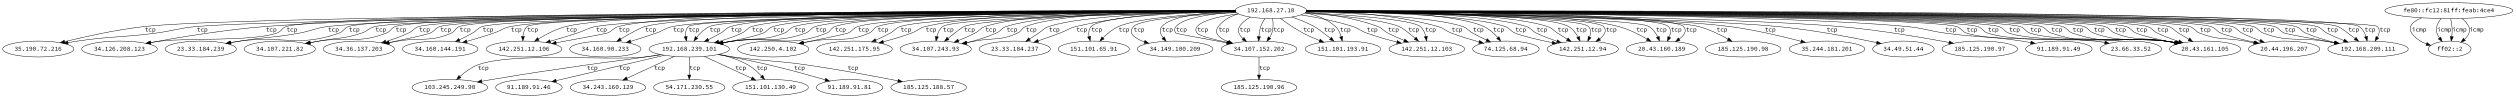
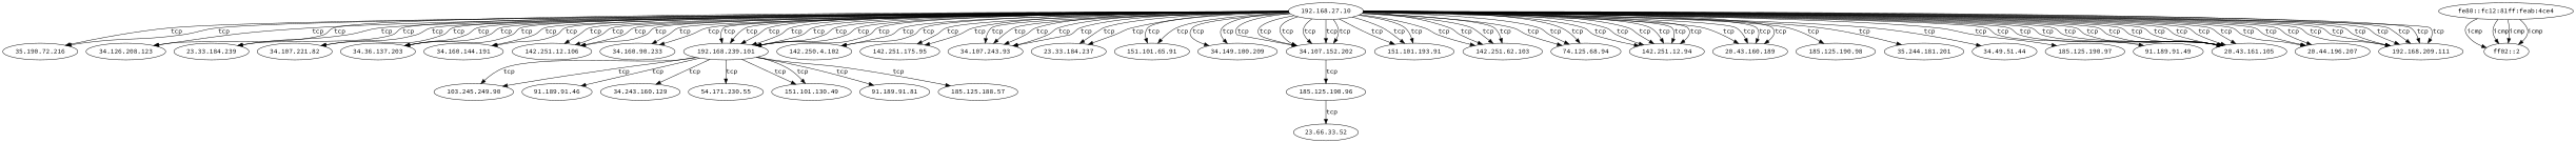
  digraph {
    fontname="Source Code Pro"
    node [activity_score=0.19 degree=2 fontname="Source Code Pro" in_degree=2 out_degree=0 total_connections=2]
    edge [conn_state=SF dst_port=443 fontname="Source Code Pro" history=ShADadFf local_orig=true local_resp=false orig_bytes=0 orig_ip_bytes=2662 orig_pkts=12 protocol=tcp resp_bytes=0 resp_ip_bytes=6168 resp_pkts=13 service=ssl src_port=133]
    "35.190.72.216"
    n2 [label="34.126.208.123"]
    "23.33.184.239"
    "34.107.221.82"
    "34.36.137.203" [activity_score=0.27 degree=3 in_degree=3 total_connections=3]
    "fe80::fc12:81ff:feab:4ce4" [activity_score=0.34 degree=4 in_degree=0 out_degree=4 total_connections=4]
    "ff02::2" [activity_score=0.34 degree=4 in_degree=4 total_connections=4]
    "34.160.144.191"
    "142.251.12.106" [activity_score=0.34 degree=4 in_degree=4 total_connections=4]
    "103.245.249.90"
    "34.160.90.233"
    "192.168.239.101" [activity_score=0.83 degree=17 in_degree=8 out_degree=9 total_connections=17]
    "91.189.91.46" [activity_score=0.10 degree=1 in_degree=1 total_connections=1]
    "34.243.160.129" [activity_score=0.10 degree=1 in_degree=1 total_connections=1]
    "54.171.230.55" [activity_score=0.10 degree=1 in_degree=1 total_connections=1]
    "151.101.130.49"
    "91.189.91.81" [activity_score=0.10 degree=1 in_degree=1 total_connections=1]
    "185.125.188.57" [activity_score=0.10 degree=1 in_degree=1 total_connections=1]
    "142.250.4.102"
    "142.251.175.95"
    "34.107.243.93" [activity_score=0.41 degree=5 in_degree=5 total_connections=5]
    "23.33.184.237"
    "151.101.65.91"
    "34.149.100.209"
    "34.107.152.202" [activity_score=0.47 degree=6 in_degree=6 total_connections=6]
    "185.125.190.96" [activity_score=0.10 degree=1 in_degree=1 total_connections=1]
    "151.101.193.91" [activity_score=0.27 degree=3 in_degree=3 total_connections=3]
-   "142.251.12.103" [activity_score=0.34 degree=4 in_degree=4 total_connections=4]
+   "142.251.12.103" [activity_score=0.34 degree=4 in_degree=4 total_connections=4 label="142.251.62.103"]
    "74.125.68.94" [activity_score=0.27 degree=3 in_degree=3 total_connections=3]
    "142.251.12.94" [activity_score=0.47 degree=6 in_degree=6 total_connections=6]
    "20.43.160.189" [activity_score=0.34 degree=4 in_degree=4 total_connections=4]
    "192.168.27.10" [activity_score=1.00 degree=96 in_degree=0 out_degree=96 total_connections=96]
    "185.125.190.98" [activity_score=0.10 degree=1 in_degree=1 total_connections=1]
    "35.244.181.201" [activity_score=0.10 degree=1 in_degree=1 total_connections=1]
    "34.49.51.44" [activity_score=0.10 degree=1 in_degree=1 total_connections=1]
    "185.125.190.97" [activity_score=0.10 degree=1 in_degree=1 total_connections=1]
    "91.189.91.49" [activity_score=0.10 degree=1 in_degree=1 total_connections=1]
    "23.66.33.52" [activity_score=0.10 degree=1 in_degree=1 total_connections=1]
    "20.43.161.105" [activity_score=0.65 degree=10 in_degree=10 total_connections=10]
    "20.44.196.207" [activity_score=0.27 degree=3 in_degree=3 total_connections=3]
    "192.168.209.111" [activity_score=0.52 degree=7 in_degree=7 total_connections=7]
    "fe80::fc12:81ff:feab:4ce4" -> "ff02::2" [conn_state=OTH dst_port=134 history="-" label=icmp orig_bytes=40 orig_ip_bytes=280 orig_pkts=5 protocol=icmp resp_ip_bytes=0 resp_pkts=0 service="-" timestamp=1747729686.910195]
    "fe80::fc12:81ff:feab:4ce4" -> "ff02::2" [conn_state=OTH dst_port=134 history="-" label=icmp orig_ip_bytes=56 orig_pkts=1 protocol=icmp resp_ip_bytes=0 resp_pkts=0 service="-" timestamp=1747729918.782189]
    "fe80::fc12:81ff:feab:4ce4" -> "ff02::2" [conn_state=OTH dst_port=134 history="-" label=icmp orig_ip_bytes=56 orig_pkts=1 protocol=icmp resp_ip_bytes=0 resp_pkts=0 service="-" timestamp=1747730148.158194]
    "fe80::fc12:81ff:feab:4ce4" -> "ff02::2" [conn_state=OTH dst_port=134 history="-" label=icmp orig_ip_bytes=56 orig_pkts=1 protocol=icmp resp_ip_bytes=0 resp_pkts=0 service="-" timestamp=1747730594.622198]
    "192.168.239.101" -> "103.245.249.90" [dst_port=80 label=tcp orig_bytes=2048 orig_ip_bytes=127348 orig_pkts=3132 resp_bytes=10504350 resp_ip_bytes=10808394 resp_pkts=7601 service=http src_port=51284 timestamp=1747729729.625599]
    "192.168.239.101" -> "103.245.249.90" [dst_port=80 history=ShADadttFf label=tcp orig_bytes=2919 orig_ip_bytes=1510259 orig_pkts=37683 resp_bytes=108448188 resp_ip_bytes=111721218 resp_pkts=78546 service=http src_port=48956 timestamp=1747729751.921636]
    "192.168.239.101" -> "91.189.91.46" [history=ShADadFfR label=tcp orig_bytes=957 orig_ip_bytes=1817 orig_pkts=21 resp_bytes=19837 resp_ip_bytes=20841 resp_pkts=25 src_port=44370 timestamp=1747729729.769316]
    "192.168.239.101" -> "34.243.160.129" [history=ShADadFfR label=tcp orig_bytes=828 orig_ip_bytes=1408 orig_pkts=14 resp_bytes=6371 resp_ip_bytes=6935 resp_pkts=14 src_port=52764 timestamp=1747729729.490923]
    "192.168.239.101" -> "54.171.230.55" [history=ShADadFfR label=tcp orig_bytes=797 orig_ip_bytes=1297 resp_bytes=3863 resp_ip_bytes=4307 resp_pkts=11 src_port=58126 timestamp=1747729704.876009]
    "192.168.239.101" -> "151.101.130.49" [history=ShADadFfR label=tcp orig_bytes=772 orig_ip_bytes=1632 orig_pkts=21 resp_bytes=7351 resp_ip_bytes=8195 resp_pkts=21 src_port=39742 timestamp=1747729700.168650]
    "192.168.239.101" -> "151.101.130.49" [history=ShADadFfR label=tcp orig_bytes=778 orig_ip_bytes=17798 orig_pkts=425 resp_bytes=890615 resp_ip_bytes=917779 resp_pkts=679 src_port=39754 timestamp=1747729700.764960]
    "192.168.239.101" -> "91.189.91.81" [dst_port=80 label=tcp orig_bytes=1582 orig_ip_bytes=136082 orig_pkts=3362 resp_bytes=9503267 resp_ip_bytes=9778871 resp_pkts=6890 service=http src_port=53306 timestamp=1747729729.407799]
    "192.168.239.101" -> "185.125.188.57" [history=ShADadfF label=tcp orig_bytes=10478 orig_ip_bytes=12058 orig_pkts=39 resp_bytes=37081 resp_ip_bytes=39005 resp_pkts=48 src_port=58590 timestamp=1747730001.900092]
    "34.107.152.202" -> "185.125.190.96" [dst_port=80 history=ShADafF label=tcp orig_bytes=88 orig_ip_bytes=268 orig_pkts=4 resp_bytes=185 resp_ip_bytes=349 resp_pkts=4 service=http src_port=37744 timestamp=1747731183.002056]
    "192.168.27.10" -> "35.190.72.216" [label=tcp orig_bytes=2242 orig_ip_bytes=2982 orig_pkts=18 resp_bytes=3851 resp_ip_bytes=4615 resp_pkts=19 src_port=51456 timestamp=1747729951.337044]
    "192.168.27.10" -> "35.190.72.216" [label=tcp orig_bytes=2509 orig_ip_bytes=3409 orig_pkts=22 resp_bytes=4183 resp_ip_bytes=5067 resp_pkts=22 src_port=51462 timestamp=1747729952.227614]
    "192.168.27.10" -> n2 [conn_state=RSTO history=ShADadFR label=tcp orig_bytes=455 orig_ip_bytes=955 resp_bytes=3853 resp_ip_bytes=4377 src_port=54276 timestamp=1747730086.155512]
    "192.168.27.10" -> n2 [label=tcp orig_bytes=62424 orig_ip_bytes=67844 orig_pkts=135 resp_bytes=10520 resp_ip_bytes=16204 resp_pkts=142 src_port=37034 timestamp=1747729925.090661]
    "192.168.27.10" -> "23.33.184.239" [dst_port=80 label=tcp orig_bytes=862 orig_ip_bytes=1802 orig_pkts=23 resp_bytes=1780 resp_ip_bytes=2584 resp_pkts=20 service=http src_port=50248 timestamp=1747729922.929534]
    "192.168.27.10" -> "23.33.184.239" [dst_port=80 label=tcp orig_bytes=1293 orig_ip_bytes=2273 orig_pkts=24 resp_bytes=2668 resp_ip_bytes=3512 resp_pkts=21 service=http src_port=50256 timestamp=1747729922.930726]
    "192.168.27.10" -> "34.107.221.82" [dst_port=80 label=tcp orig_bytes=1172 orig_ip_bytes=2272 orig_pkts=27 resp_bytes=1192 resp_ip_bytes=2156 resp_pkts=24 service=http src_port=33796 timestamp=1747729922.844581]
    "192.168.27.10" -> "34.107.221.82" [dst_port=80 label=tcp orig_bytes=1550 orig_ip_bytes=2730 orig_pkts=29 resp_bytes=1080 resp_ip_bytes=2124 resp_pkts=26 service=http src_port=33804 timestamp=1747729923.101570]
    "192.168.27.10" -> "34.36.137.203" [history=ShADadFfR label=tcp orig_bytes=2097 orig_ip_bytes=2757 orig_pkts=16 resp_bytes=5149 resp_ip_bytes=5753 resp_pkts=15 src_port=42790 timestamp=1747729923.205480]
    "192.168.27.10" -> "34.36.137.203" [label=tcp orig_bytes=2931 orig_ip_bytes=4071 orig_pkts=28 resp_bytes=5618 resp_ip_bytes=6702 resp_pkts=27 src_port=42794 timestamp=1747729923.206158]
    "192.168.27.10" -> "34.36.137.203" [label=tcp orig_bytes=2836 orig_ip_bytes=3536 orig_pkts=17 resp_bytes=939 resp_ip_bytes=1623 resp_pkts=17 src_port=50200 timestamp=1747730223.566945]
    "192.168.27.10" -> "34.160.144.191" [history=ShADadFfR label=tcp orig_bytes=460 orig_ip_bytes=1000 orig_pkts=13 resp_bytes=3475 resp_ip_bytes=3959 resp_pkts=12 src_port=56120 timestamp=1747729922.348450]
    "192.168.27.10" -> "34.160.144.191" [label=tcp orig_bytes=1442 orig_ip_bytes=2742 orig_pkts=32 resp_bytes=15143 resp_ip_bytes=16547 resp_pkts=35 src_port=56126 timestamp=1747729922.349285]
    "192.168.27.10" -> "142.251.12.106" [label=tcp orig_bytes=1899 orig_ip_bytes=2239 orig_pkts=8 resp_bytes=5187 resp_ip_bytes=5551 resp_pkts=9 src_port=53354 timestamp=1747729923.726720]
    "192.168.27.10" -> "142.251.12.106" [conn_state=RSTR history=ShADaFdrR label=tcp orig_bytes=1899 orig_ip_bytes=2199 orig_pkts=7 resp_bytes=4080 resp_ip_bytes=4404 resp_pkts=8 src_port=53362 timestamp=1747729925.296366]
    "192.168.27.10" -> "142.251.12.106" [conn_state=RSTO history=ShADadFR label=tcp orig_bytes=1899 orig_ip_bytes=2279 orig_pkts=9 resp_bytes=5189 resp_ip_bytes=5513 resp_pkts=8 src_port=53378 timestamp=1747729925.446230]
    "192.168.27.10" -> "142.251.12.106" [label=tcp orig_bytes=4684 orig_ip_bytes=7584 orig_pkts=72 resp_bytes=15976 resp_ip_bytes=19220 resp_pkts=81 src_port=37030 timestamp=1747729939.030566]
    "192.168.27.10" -> "34.160.90.233" [conn_state=RSTO history=ShADadFR label=tcp orig_bytes=459 orig_ip_bytes=919 orig_pkts=11 resp_bytes=3947 resp_ip_bytes=4431 resp_pkts=12 src_port=36268 timestamp=1747729951.235771]
    "192.168.27.10" -> "34.160.90.233" [label=tcp orig_bytes=1401 orig_ip_bytes=2341 orig_pkts=23 resp_bytes=6539 resp_ip_bytes=7543 resp_pkts=25 src_port=36258 timestamp=1747729951.235264]
    "192.168.27.10" -> "192.168.239.101" [dst_port=80 history=ShADTadtfF label=tcp local_resp=true orig_bytes=1054 orig_ip_bytes=3476 orig_pkts=26 resp_bytes=7593 resp_ip_bytes=16554 resp_pkts=26 service=http src_port=48828 timestamp=1747729943.319722]
    "192.168.27.10" -> "192.168.239.101" [dst_port=80 history=ShADTadttfF label=tcp local_resp=true orig_bytes=1947 orig_ip_bytes=5262 orig_pkts=26 resp_bytes=12318 resp_ip_bytes=26524 resp_pkts=36 service=http src_port=48838 timestamp=1747729948.594813]
    "192.168.27.10" -> "192.168.239.101" [dst_port=80 history=ShAFf label=tcp local_resp=true orig_ip_bytes=432 orig_pkts=8 resp_ip_bytes=224 resp_pkts=4 service="-" src_port=48848 timestamp=1747729948.683909]
    "192.168.27.10" -> "192.168.239.101" [dst_port=80 history=ShADTadtfF label=tcp local_resp=true orig_bytes=844 orig_ip_bytes=2432 orig_pkts=14 resp_bytes=2222 resp_ip_bytes=5188 resp_pkts=14 service=http src_port=35662 timestamp=1747729953.814203]
    "192.168.27.10" -> "192.168.239.101" [dst_port=80 history=ShADTadtfF label=tcp local_resp=true orig_bytes=377 orig_ip_bytes=1290 orig_pkts=10 resp_bytes=626 resp_ip_bytes=1788 resp_pkts=10 service=http src_port=35678 timestamp=1747729953.814673]
    "192.168.27.10" -> "192.168.239.101" [dst_port=80 history=ShAFf label=tcp local_resp=true orig_ip_bytes=432 orig_pkts=8 resp_ip_bytes=224 resp_pkts=4 service="-" src_port=35684 timestamp=1747729953.819448]
    "192.168.27.10" -> "192.168.239.101" [dst_port=80 history=ShADTadttTfF label=tcp local_resp=true orig_bytes=4933 orig_ip_bytes=12378 orig_pkts=48 resp_bytes=19760 resp_ip_bytes=42240 resp_pkts=52 service=http src_port=35654 timestamp=1747729953.727135]
    "192.168.27.10" -> "192.168.239.101" [dst_port=80 history=ShADTadtfF label=tcp local_resp=true orig_bytes=803 orig_pkts=20 resp_bytes=7100 resp_ip_bytes=15360 resp_pkts=22 service=http src_port=59084 timestamp=1747730223.477082]
    "192.168.27.10" -> "142.250.4.102" [label=tcp orig_bytes=2551 orig_ip_bytes=3251 orig_pkts=17 resp_bytes=10711 resp_ip_bytes=11555 resp_pkts=21 src_port=33698 timestamp=1747729990.565836]
    "192.168.27.10" -> "142.250.4.102" [conn_state=RSTO history=ShR label=tcp orig_ip_bytes=100 orig_pkts=2 resp_ip_bytes=44 resp_pkts=1 service="-" src_port=33694 timestamp=1747729990.315696]
    "192.168.27.10" -> "142.251.175.95" [conn_state=RSTO history=ShR label=tcp orig_ip_bytes=100 orig_pkts=2 resp_ip_bytes=44 resp_pkts=1 service="-" src_port=39506 timestamp=1747729924.880900]
    "192.168.27.10" -> "142.251.175.95" [label=tcp orig_bytes=2835 orig_ip_bytes=107815 orig_pkts=2624 resp_bytes=6845476 resp_ip_bytes=7041480 resp_pkts=4900 src_port=39512 timestamp=1747729925.134679]
    "192.168.27.10" -> "34.107.243.93" [label=tcp orig_bytes=2238 orig_ip_bytes=3058 orig_pkts=20 resp_bytes=3843 resp_ip_bytes=4607 resp_pkts=19 src_port=41108 timestamp=1747729924.951998]
    "192.168.27.10" -> "34.107.243.93" [conn_state=S1 history=ShADad label=tcp orig_bytes=2075 orig_ip_bytes=2415 orig_pkts=8 resp_bytes=1242 resp_ip_bytes=1566 resp_pkts=8 src_port=41124 timestamp=1747729925.425275]
    "192.168.27.10" -> "34.107.243.93" [conn_state=OTH history="^dADa" label=tcp orig_bytes=28 orig_ip_bytes=108 orig_pkts=2 resp_bytes=24 resp_ip_bytes=104 resp_pkts=2 service="-" src_port=41124 timestamp=1747730226.208950]
    "192.168.27.10" -> "34.107.243.93" [conn_state=OTH history="^dDa" label=tcp orig_bytes=28 orig_ip_bytes=68 orig_pkts=1 resp_bytes=24 resp_ip_bytes=104 resp_pkts=2 service="-" src_port=41124 timestamp=1747730526.435706]
    "192.168.27.10" -> "34.107.243.93" [conn_state=OTH history="^dDa" label=tcp orig_bytes=28 orig_ip_bytes=68 orig_pkts=1 resp_bytes=24 resp_ip_bytes=104 resp_pkts=2 service="-" src_port=41124 timestamp=1747730826.776821]
    "192.168.27.10" -> "23.33.184.237" [dst_port=80 history=ShAFaf label=tcp orig_ip_bytes=240 orig_pkts=5 resp_ip_bytes=124 resp_pkts=3 service="-" src_port=54916 timestamp=1747729923.986624]
    "192.168.27.10" -> "23.33.184.237" [dst_port=80 label=tcp orig_bytes=1293 orig_ip_bytes=2313 orig_pkts=25 resp_bytes=2669 resp_ip_bytes=3553 resp_pkts=22 service=http src_port=54928 timestamp=1747729924.239839]
    "192.168.27.10" -> "151.101.65.91" [history=ShADadFfR label=tcp orig_bytes=452 orig_ip_bytes=912 orig_pkts=11 resp_bytes=4378 resp_ip_bytes=4862 resp_pkts=12 src_port=44738 timestamp=1747729925.348071]
    "192.168.27.10" -> "151.101.65.91" [history=ShADadFfR label=tcp orig_bytes=1844 orig_ip_bytes=21784 orig_pkts=498 resp_bytes=833981 resp_ip_bytes=859025 resp_pkts=626 src_port=44748 timestamp=1747729925.348149]
    "192.168.27.10" -> "34.149.100.209" [history=ShADadFfR label=tcp orig_bytes=2119 orig_ip_bytes=2619 resp_bytes=3858 resp_ip_bytes=4342 resp_pkts=12 src_port=35306 timestamp=1747729925.059486]
    "192.168.27.10" -> "34.149.100.209" [label=tcp orig_bytes=2945 orig_ip_bytes=9565 orig_pkts=165 resp_bytes=269610 resp_ip_bytes=279654 resp_pkts=251 src_port=35292 timestamp=1747729923.513747]
    "192.168.27.10" -> "34.107.152.202" [history=ShADadFRf label=tcp orig_bytes=2126 orig_ip_bytes=2666 orig_pkts=13 resp_bytes=3801 resp_ip_bytes=4325 src_port=37728 timestamp=1747729930.053137]
    "192.168.27.10" -> "34.107.152.202" [history=ShADadFfR label=tcp orig_bytes=2126 orig_ip_bytes=2666 orig_pkts=13 resp_bytes=3801 resp_ip_bytes=4325 src_port=37742 timestamp=1747729930.054069]
    "192.168.27.10" -> "34.107.152.202" [conn_state=RSTO history=ShADadFR label=tcp orig_bytes=2126 orig_ip_bytes=2686 orig_pkts=13 resp_bytes=3801 resp_ip_bytes=4285 resp_pkts=12 src_port=37754 timestamp=1747729930.054682]
    "192.168.27.10" -> "34.107.152.202" [conn_state=RSTO history=ShADadFR label=tcp orig_bytes=2126 orig_ip_bytes=2626 resp_bytes=3801 resp_ip_bytes=4285 resp_pkts=12 src_port=37746 timestamp=1747729930.054123]
    "192.168.27.10" -> "34.107.152.202" [conn_state=RSTO history=ShADadFR label=tcp orig_bytes=2126 orig_ip_bytes=2626 resp_bytes=3801 resp_ip_bytes=4285 resp_pkts=12 src_port=37716 timestamp=1747729930.053014]
    "192.168.27.10" -> "34.107.152.202" [label=tcp orig_bytes=3097 orig_ip_bytes=4197 orig_pkts=27 resp_bytes=4224 resp_ip_bytes=5308 resp_pkts=27 src_port=37708 timestamp=1747729930.051579]
    "192.168.27.10" -> "151.101.193.91" [history=ShADadFfR label=tcp orig_bytes=2100 orig_ip_bytes=2600 resp_bytes=5488 resp_ip_bytes=5972 resp_pkts=12 src_port=50468 timestamp=1747729951.977259]
    "192.168.27.10" -> "151.101.193.91" [history=ShADadFfR label=tcp orig_bytes=2100 orig_ip_bytes=2640 orig_pkts=13 resp_bytes=5488 resp_ip_bytes=5972 resp_pkts=12 src_port=50454 timestamp=1747729951.976770]
    "192.168.27.10" -> "151.101.193.91" [history=ShADadFfR label=tcp orig_bytes=2231 orig_ip_bytes=2971 orig_pkts=18 resp_bytes=5631 resp_ip_bytes=6395 resp_pkts=19 src_port=33498 timestamp=1747730007.818444]
    "192.168.27.10" -> "142.251.12.103" [conn_state=RSTO history=ShR label=tcp orig_ip_bytes=100 orig_pkts=2 resp_ip_bytes=44 resp_pkts=1 service="-" src_port=34124 timestamp=1747729973.492890]
    "192.168.27.10" -> "142.251.12.103" [conn_state=RSTO history=ShADadFR label=tcp orig_bytes=2096 orig_ip_bytes=2676 orig_pkts=14 resp_bytes=5836 resp_ip_bytes=6360 src_port=34114 timestamp=1747729973.387056]
    "192.168.27.10" -> "142.251.12.103" [conn_state=RSTO history=ShADadFR label=tcp orig_bytes=2096 orig_ip_bytes=2636 orig_pkts=13 resp_bytes=5834 resp_ip_bytes=6358 src_port=34138 timestamp=1747729973.531340]
    "192.168.27.10" -> "142.251.12.103" [label=tcp orig_bytes=19014 orig_ip_bytes=23874 orig_pkts=121 resp_bytes=165799 resp_ip_bytes=172923 resp_pkts=178 src_port=34112 timestamp=1747729973.377320]
    "192.168.27.10" -> "74.125.68.94" [conn_state=RSTO history=ShADadFR label=tcp orig_bytes=2097 orig_ip_bytes=2637 orig_pkts=13 resp_bytes=5866 resp_ip_bytes=6390 src_port=45128 timestamp=1747729975.017246]
    "192.168.27.10" -> "74.125.68.94" [label=tcp orig_bytes=2578 orig_ip_bytes=9798 orig_pkts=180 resp_bytes=288854 resp_ip_bytes=298178 resp_pkts=233 src_port=45114 timestamp=1747729975.016356]
    "192.168.27.10" -> "74.125.68.94" [label=tcp orig_bytes=2228 orig_ip_bytes=3088 orig_pkts=21 resp_bytes=5945 resp_ip_bytes=6749 resp_pkts=20 src_port=38394 timestamp=1747729978.880317]
    "192.168.27.10" -> "142.251.12.94" [dst_port=80 label=tcp orig_bytes=428 orig_ip_bytes=1168 orig_pkts=18 resp_bytes=702 resp_ip_bytes=1346 resp_pkts=16 service=http src_port=33060 timestamp=1747729924.101756]
    "192.168.27.10" -> "142.251.12.94" [dst_port=80 label=tcp orig_bytes=428 orig_ip_bytes=1168 orig_pkts=18 resp_bytes=702 resp_ip_bytes=1346 resp_pkts=16 service=http src_port=33070 timestamp=1747729925.407641]
    "192.168.27.10" -> "142.251.12.94" [dst_port=80 label=tcp orig_bytes=1290 orig_ip_bytes=2390 orig_pkts=27 resp_bytes=2507 resp_ip_bytes=3471 resp_pkts=24 service=http src_port=33044 timestamp=1747729923.571858]
    "192.168.27.10" -> "142.251.12.94" [dst_port=80 label=tcp orig_bytes=1290 orig_ip_bytes=2390 orig_pkts=27 resp_bytes=2507 resp_ip_bytes=3471 resp_pkts=24 service=http src_port=33054 timestamp=1747729923.580127]
    "192.168.27.10" -> "142.251.12.94" [dst_port=80 label=tcp orig_bytes=1718 orig_ip_bytes=2938 orig_pkts=30 resp_bytes=3209 resp_ip_bytes=4253 resp_pkts=26 service=http src_port=33042 timestamp=1747729923.534508]
    "192.168.27.10" -> "142.251.12.94" [label=tcp orig_bytes=2230 orig_ip_bytes=3050 orig_pkts=20 resp_bytes=5945 resp_ip_bytes=6749 resp_pkts=20 src_port=45548 timestamp=1747729978.606125]
    "192.168.27.10" -> "20.43.160.189" [history=ShADadFfR label=tcp orig_bytes=2129 orig_ip_bytes=2629 resp_bytes=5675 resp_ip_bytes=6199 src_port=43966 timestamp=1747730005.896538]
    "192.168.27.10" -> "20.43.160.189" [conn_state=RSTO history=ShADadFR label=tcp orig_bytes=2129 orig_ip_bytes=2669 orig_pkts=13 resp_bytes=5644 src_port=43964 timestamp=1747730005.896112]
    "192.168.27.10" -> "20.43.160.189" [conn_state=RSTO history=ShADadFR label=tcp orig_bytes=2129 orig_ip_bytes=2629 resp_bytes=5675 resp_ip_bytes=6199 src_port=43980 timestamp=1747730005.897173]
    "192.168.27.10" -> "20.43.160.189" [history=ShADadfF label=tcp orig_bytes=2766 orig_ip_bytes=4106 orig_pkts=33 resp_bytes=60284 resp_ip_bytes=62688 resp_pkts=60 src_port=43968 timestamp=1747730005.897096]
    "192.168.27.10" -> "185.125.190.98" [dst_port=80 history=ShADadfF label=tcp orig_bytes=88 orig_ip_bytes=308 orig_pkts=5 resp_bytes=185 resp_ip_bytes=389 resp_pkts=5 service=http src_port=59080 timestamp=1747730282.996741]
    "192.168.27.10" -> "35.244.181.201" [label=tcp orig_bytes=1456 orig_ip_bytes=2676 orig_pkts=30 resp_bytes=6029 resp_ip_bytes=7273 resp_pkts=31 src_port=39044 timestamp=1747729951.255285]
    "192.168.27.10" -> "34.49.51.44" [label=tcp orig_bytes=2530 orig_ip_bytes=3510 orig_pkts=24 resp_bytes=4241 resp_ip_bytes=5165 resp_pkts=23 src_port=33156 timestamp=1747729951.337252]
    "192.168.27.10" -> "185.125.190.97" [dst_port=80 history=ShADadfF label=tcp orig_bytes=88 orig_ip_bytes=348 orig_pkts=6 resp_bytes=185 resp_ip_bytes=389 resp_pkts=5 service=http src_port=44774 timestamp=1747730882.963653]
    "192.168.27.10" -> "91.189.91.49" [dst_port=80 history=ShADafF label=tcp orig_bytes=88 orig_ip_bytes=268 orig_pkts=4 resp_bytes=189 resp_ip_bytes=353 resp_pkts=4 service=http src_port=54536 timestamp=1747730583.014245]
-   "192.168.27.10" -> "23.66.33.52" [dst_port=80 history=ShADadfF label=tcp orig_bytes=862 orig_ip_bytes=1442 orig_pkts=14 resp_bytes=1741 resp_ip_bytes=2225 resp_pkts=12 service=http src_port=40176 timestamp=1747729925.481212]
+   "185.125.190.96" -> "23.66.33.52" [dst_port=80 history=ShADadfF label=tcp orig_bytes=862 orig_ip_bytes=1442 orig_pkts=14 resp_bytes=1741 resp_ip_bytes=2225 resp_pkts=12 service=http src_port=40176 timestamp=1747729925.481212]
    "192.168.27.10" -> "20.43.161.105" [history=ShADadFfR label=tcp orig_bytes=2112 orig_ip_bytes=2652 orig_pkts=13 resp_bytes=5643 resp_ip_bytes=6207 resp_pkts=14 src_port=52796 timestamp=1747729991.367823]
    "192.168.27.10" -> "20.43.161.105" [history=ShADadFfR label=tcp orig_bytes=2112 orig_ip_bytes=2652 orig_pkts=13 resp_bytes=5612 resp_ip_bytes=6136 src_port=52800 timestamp=1747729991.368153]
    "192.168.27.10" -> "20.43.161.105" [conn_state=RSTO history=ShADadFR label=tcp orig_bytes=2122 orig_ip_bytes=2622 resp_bytes=5644 src_port=52820 timestamp=1747729992.629584]
    "192.168.27.10" -> "20.43.161.105" [conn_state=RSTO history=ShADadFR label=tcp orig_bytes=2122 orig_pkts=13 resp_bytes=5644 src_port=52834 timestamp=1747729992.630118]
    "192.168.27.10" -> "20.43.161.105" [conn_state=RSTO history=ShADadFR label=tcp orig_bytes=2122 orig_pkts=13 resp_bytes=5644 src_port=52844 timestamp=1747729992.630145]
    "192.168.27.10" -> "20.43.161.105" [history=ShADadFfR label=tcp orig_bytes=2122 orig_ip_bytes=2722 orig_pkts=14 resp_bytes=5644 src_port=52854 timestamp=1747729992.630253]
    "192.168.27.10" -> "20.43.161.105" [label=tcp orig_bytes=2122 orig_pkts=13 resp_bytes=5644 src_port=52822 timestamp=1747729992.630024]
    "192.168.27.10" -> "20.43.161.105" [conn_state=RSTO history=ShADadFR label=tcp orig_bytes=2122 orig_ip_bytes=2622 resp_bytes=5644 src_port=52816 timestamp=1747729992.629420]
    "192.168.27.10" -> "20.43.161.105" [history=ShADadfF label=tcp orig_bytes=14539 orig_ip_bytes=74479 orig_pkts=1498 resp_bytes=3939668 resp_ip_bytes=4059832 resp_pkts=3004 src_port=52784 timestamp=1747729991.367433]
    "192.168.27.10" -> "20.43.161.105" [history=ShADadfF label=tcp orig_bytes=13985 orig_ip_bytes=21005 orig_pkts=175 resp_bytes=259467 resp_ip_bytes=270311 resp_pkts=271 src_port=37600 timestamp=1747730005.519479]
    "192.168.27.10" -> "20.44.196.207" [conn_state=RSTO history=ShADadFR label=tcp orig_bytes=2118 orig_ip_bytes=2618 resp_bytes=5612 resp_ip_bytes=6136 src_port=34388 timestamp=1747730004.107503]
    "192.168.27.10" -> "20.44.196.207" [conn_state=RSTO history=ShADadFR label=tcp orig_bytes=2118 orig_ip_bytes=2578 orig_pkts=11 resp_bytes=5621 resp_ip_bytes=6145 src_port=34382 timestamp=1747730004.106690]
    "192.168.27.10" -> "20.44.196.207" [history=ShADadfF label=tcp orig_bytes=2777 orig_ip_bytes=3557 orig_pkts=19 resp_bytes=12059 resp_ip_bytes=12943 resp_pkts=22 src_port=34380 timestamp=1747730004.106280]
    "192.168.27.10" -> "192.168.209.111" [dst_port=80 history=ShADadfF label=tcp local_resp=true orig_bytes=412 orig_ip_bytes=1044 resp_bytes=297 resp_ip_bytes=929 resp_pkts=12 service=http src_port=38090 timestamp=1747729924.165999]
    "192.168.27.10" -> "192.168.209.111" [dst_port=80 history=ShADadfF label=tcp local_resp=true orig_bytes=369 orig_ip_bytes=1001 resp_bytes=1359 resp_ip_bytes=1991 resp_pkts=12 service=http src_port=38116 timestamp=1747729927.914540]
    "192.168.27.10" -> "192.168.209.111" [dst_port=80 history=ShADadfF label=tcp local_resp=true orig_bytes=1097 orig_ip_bytes=2457 orig_pkts=26 resp_bytes=29991 resp_ip_bytes=31819 resp_pkts=35 service=http src_port=38104 timestamp=1747729927.726415]
    "192.168.27.10" -> "192.168.209.111" [dst_port=80 history=ShADadfF label=tcp local_resp=true orig_bytes=346 orig_ip_bytes=1238 orig_pkts=17 resp_bytes=7588 resp_ip_bytes=8480 resp_pkts=17 service=http src_port=38118 timestamp=1747729927.914682]
    "192.168.27.10" -> "192.168.209.111" [dst_port=80 history=ShADadfF label=tcp local_resp=true orig_bytes=359 orig_ip_bytes=3123 orig_pkts=53 resp_bytes=89753 resp_ip_bytes=93609 resp_pkts=74 service=http src_port=38128 timestamp=1747729927.915263]
    "192.168.27.10" -> "192.168.209.111" [dst_port=80 history=ShADadfF label=tcp local_resp=true orig_bytes=362 orig_ip_bytes=2346 orig_pkts=38 resp_bytes=39956 resp_ip_bytes=41992 resp_pkts=39 service=http src_port=38130 timestamp=1747729927.915828]
    "192.168.27.10" -> "192.168.209.111" [dst_port=80 history=ShADadfF label=tcp local_resp=true orig_bytes=339 orig_ip_bytes=1387 orig_pkts=20 resp_bytes=11871 resp_ip_bytes=12919 resp_pkts=20 service=http src_port=38146 timestamp=1747729927.916349]
  }
